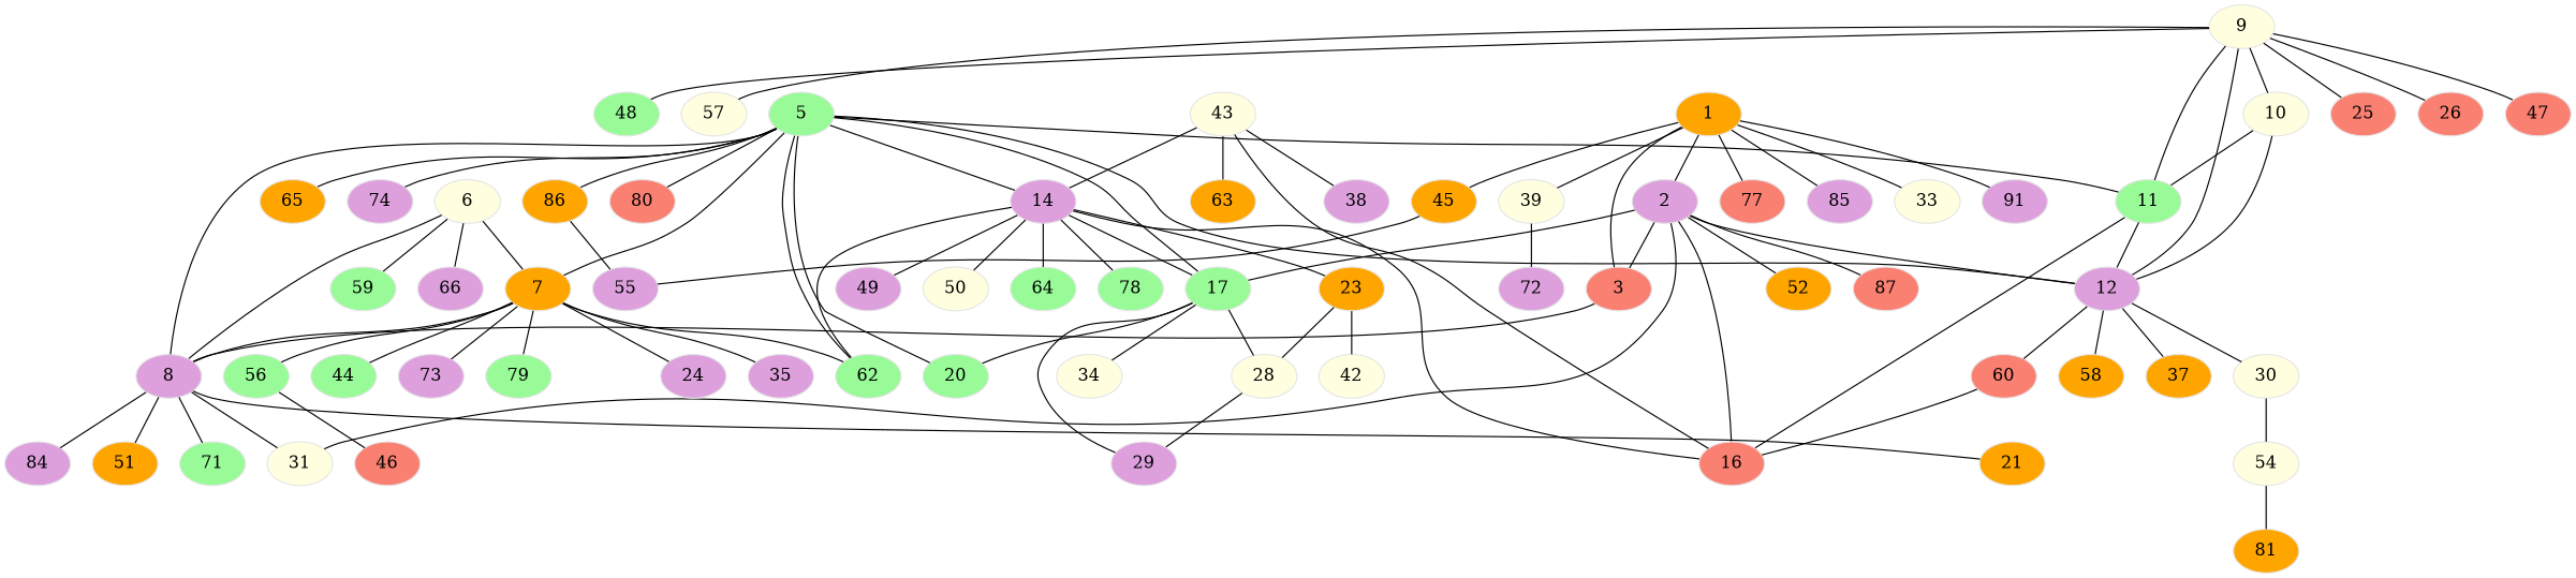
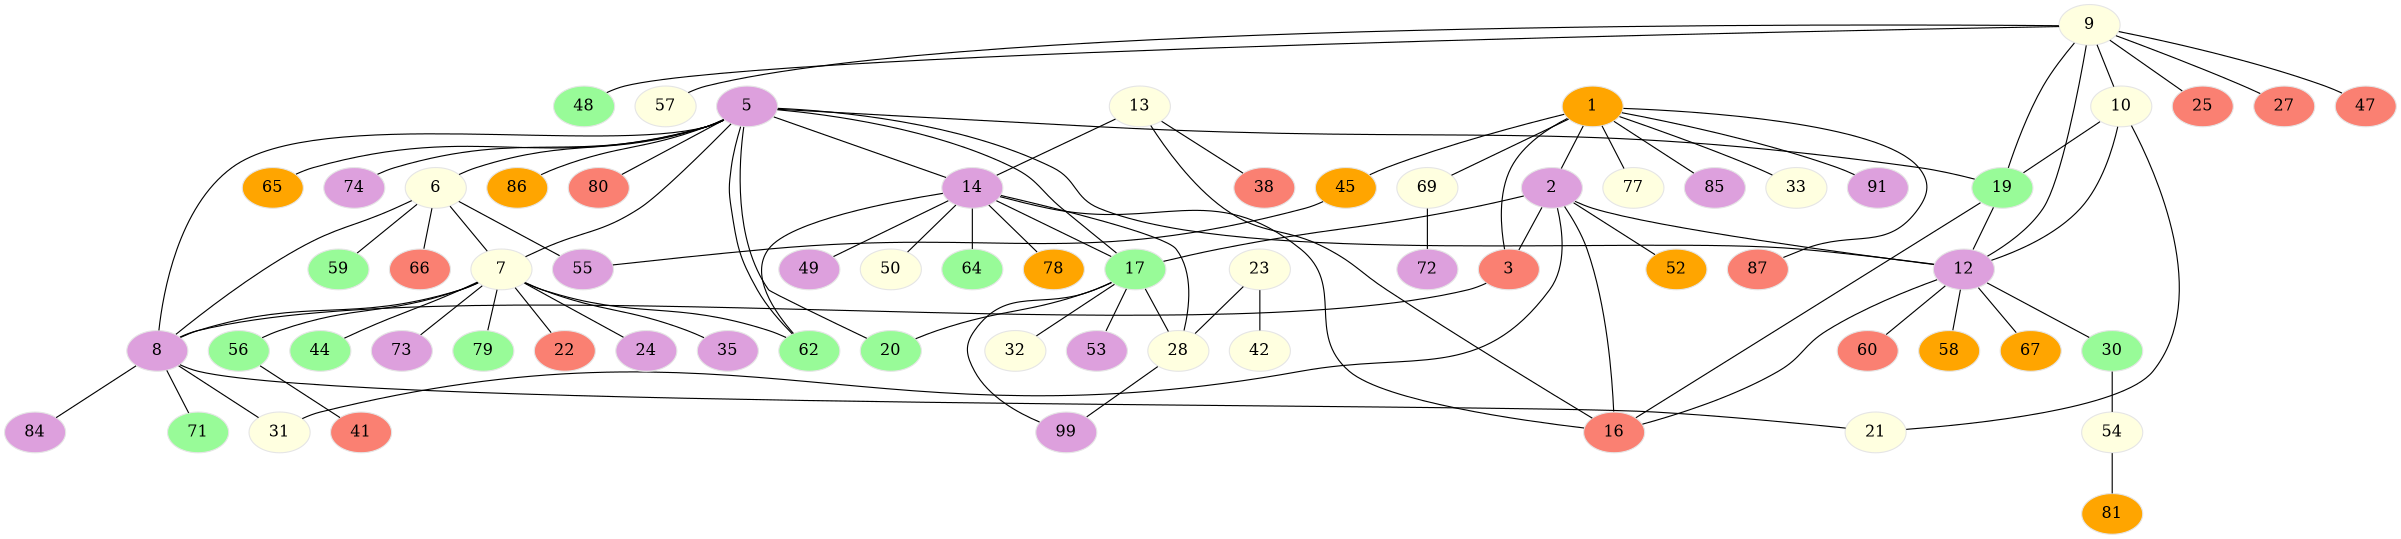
  graph {
    node [color=gray90 fillcolor=plum style=filled]
    1 [fillcolor=orange super="+37"]
    2 [super="+4"]
    3 [fillcolor=salmon]
    33 [fillcolor=lightyellow]
    45 [fillcolor=orange super="+56"]
    n6 [label=91]
-   69 [fillcolor=lightyellow label=39]
-   77 [fillcolor=salmon]
+   69 [fillcolor=lightyellow]
+   77 [fillcolor=lightyellow]
    85
    87 [fillcolor=salmon]
    12 [super="+68"]
    16 [fillcolor=salmon]
    17 [fillcolor=palegreen super="+18"]
    31 [fillcolor=lightyellow]
    52 [fillcolor=orange]
    8 [super="+75"]
    55
    72
-   30 [fillcolor=lightyellow]
+   30 [fillcolor=palegreen]
    58 [fillcolor=orange]
    60 [fillcolor=salmon]
-   67 [fillcolor=orange label=37]
+   67 [fillcolor=orange]
    20 [fillcolor=palegreen super="+41"]
    28 [fillcolor=lightyellow]
-   29
-   32 [fillcolor=lightyellow super="+34" label=34]
-   21 [fillcolor=orange]
-   51 [fillcolor=orange]
+   29 [label=99]
+   32 [fillcolor=lightyellow super="+34"]
+   53
+   21 [fillcolor=lightyellow]
    71 [fillcolor=palegreen]
    84
-   5 [fillcolor=palegreen super="+19"]
+   5 [super="+19"]
    6 [fillcolor=lightyellow]
-   7 [fillcolor=orange super="+43"]
-   11 [fillcolor=palegreen super="+27"]
+   7 [fillcolor=lightyellow super="+43"]
+   11 [fillcolor=palegreen super="+27" label=19]
    14 [super="+15"]
    62 [fillcolor=palegreen super="+76"]
    65 [fillcolor=orange]
    74
    80 [fillcolor=salmon]
    86 [fillcolor=orange]
    59 [fillcolor=palegreen]
-   66
+   66 [fillcolor=salmon]
+   22 [fillcolor=salmon]
    24
    35
    n47 [fillcolor=palegreen label=56 super="+39"]
    44 [fillcolor=palegreen super="+70"]
    73
    79 [fillcolor=palegreen]
-   23 [fillcolor=orange]
+   23 [fillcolor=lightyellow]
    49
    50 [fillcolor=lightyellow]
    64 [fillcolor=palegreen]
-   78 [fillcolor=palegreen super="+82"]
-   46 [fillcolor=salmon]
+   78 [fillcolor=orange super="+82"]
+   46 [fillcolor=salmon label=41]
    9 [fillcolor=lightyellow super="+40"]
    10 [fillcolor=lightyellow]
    25 [fillcolor=salmon]
-   26 [fillcolor=salmon]
+   26 [fillcolor=salmon label=27]
    47 [fillcolor=salmon]
    48 [fillcolor=palegreen]
    57 [fillcolor=lightyellow]
    54 [fillcolor=lightyellow]
-   13 [fillcolor=lightyellow super="+83" label=43]
-   38
-   63 [fillcolor=orange]
+   13 [fillcolor=lightyellow super="+83"]
+   38 [fillcolor=salmon]
    42 [fillcolor=lightyellow]
    81 [fillcolor=orange]
    1 -- 2 [weight=2]
    1 -- 3
    1 -- 33
    1 -- 45
    1 -- n6
    1 -- 69
    1 -- 77
    1 -- 85
-   2 -- 87
+   1 -- 87
    2 -- 3 [weight=2]
    2 -- 12
    2 -- 16
    2 -- 17
    2 -- 31
    2 -- 52
    3 -- 8
    45 -- 55
    69 -- 72
-   60 -- 16
+   12 -- 16
    12 -- 30
    12 -- 58
    12 -- 60
    12 -- 67
    17 -- 20 [weight=2]
    17 -- 28
    17 -- 29
    17 -- 32
+   17 -- 53
    8 -- 31
    8 -- 21
-   8 -- 51
    8 -- 71
    8 -- 84
    30 -- 54
    28 -- 29
    5 -- 12
    5 -- 17 [weight=2]
    5 -- 8
    5 -- 20
+   5 -- 6
    5 -- 7
    5 -- 11 [weight=2]
    5 -- 14
    5 -- 62
    5 -- 65
    5 -- 74
    5 -- 80
    5 -- 86
    6 -- 8
-   86 -- 55
+   6 -- 55
    6 -- 7
    6 -- 59
    6 -- 66
    7 -- 8
    7 -- 62
+   7 -- 22
    7 -- 24
    7 -- 35
    7 -- n47
    7 -- 44
    7 -- 73
    7 -- 79
    11 -- 12
    11 -- 16
    14 -- 16 [weight=2]
    14 -- 17
    14 -- 62
-   14 -- 23
+   14 -- 28
    14 -- 49
    14 -- 50
    14 -- 64
    14 -- 78
    n47 -- 46
    23 -- 28
    23 -- 42
    9 -- 12
    9 -- 11
    9 -- 10
    9 -- 25
    9 -- 26
    9 -- 47
    9 -- 48
    9 -- 57
    10 -- 12
+   10 -- 21
    10 -- 11
    54 -- 81
    13 -- 16
    13 -- 14 [weight=2]
    13 -- 38
-   13 -- 63
  }
